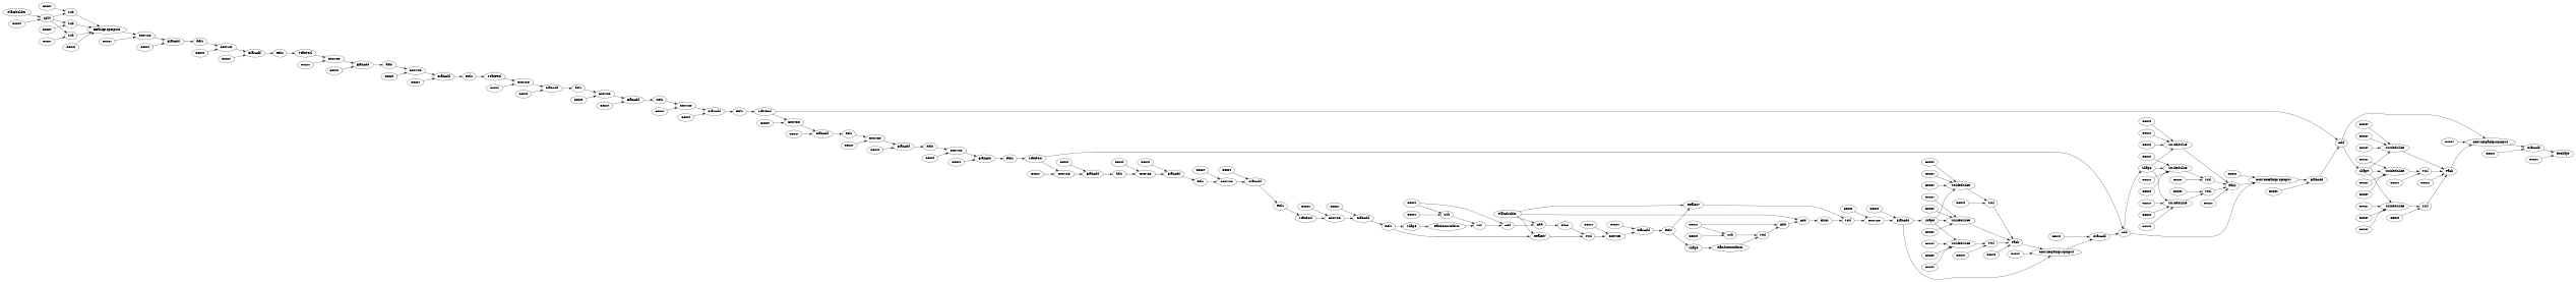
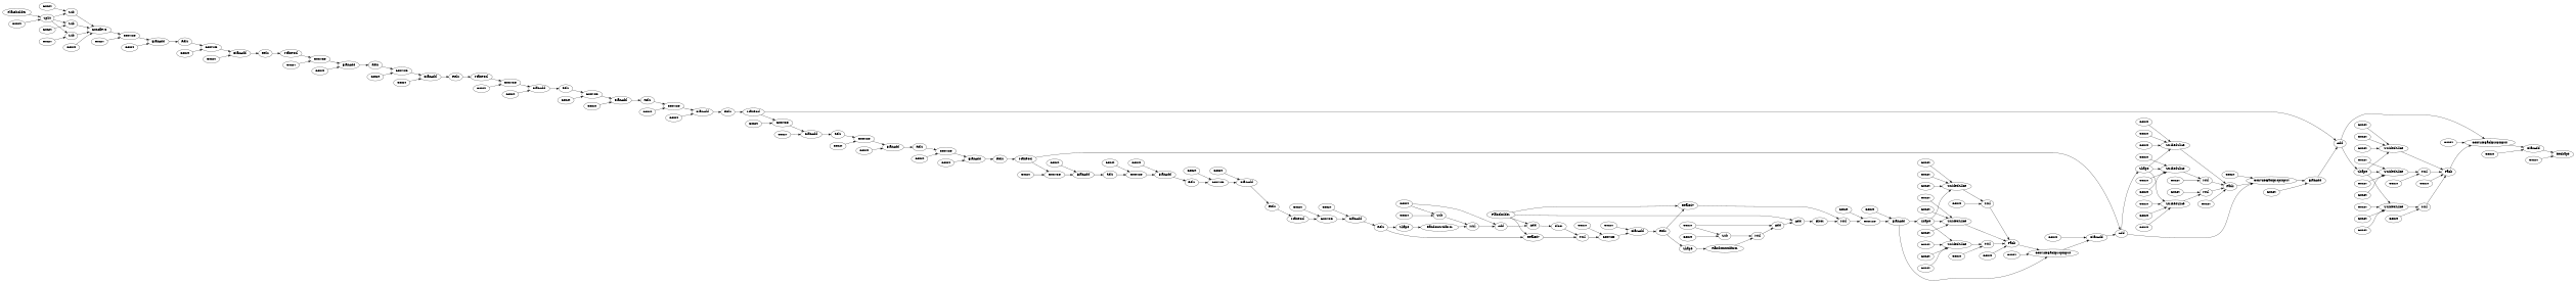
  digraph {
    rankdir=LR
    n1 [label=Placeholder]
    n2 [label=Split]
    n3 [label=Placeholder]
    n4 [label=Add]
    n5 [label=RealDiv]
    n6 [label=Add]
    n7 [label=RealDiv]
    n8 [label=Const]
    n9 [label=Sub]
    n10 [label=Sub]
    n11 [label=Sub]
    n12 [label=Const]
-   n13 [label=DBackpropInput2]
+   n13 [label=ConcatV2]
    n14 [label=Const]
    n15 [label=Const]
    n16 [label=Const]
    n17 [label=Conv2D]
    n18 [label=Const]
    n19 [label=BiasAdd]
    n20 [label=Const]
    n21 [label=Relu]
    n22 [label=Conv2D]
    n23 [label=Const]
    n24 [label=BiasAdd]
    n25 [label=Const]
    n26 [label=Relu]
    n27 [label=MaxPool]
    n28 [label=Conv2D]
    n29 [label=Const]
    n30 [label=BiasAdd]
    n31 [label=Const]
    n32 [label=Relu]
    n33 [label=Conv2D]
    n34 [label=Const]
    n35 [label=BiasAdd]
    n36 [label=Const]
    n37 [label=Relu]
    n38 [label=MaxPool]
    n39 [label=Conv2D]
    n40 [label=Const]
    n41 [label=BiasAdd]
    n42 [label=Const]
    n43 [label=Relu]
    n44 [label=Conv2D]
    n45 [label=Const]
    n46 [label=BiasAdd]
    n47 [label=Const]
    n48 [label=Relu]
    n49 [label=Conv2D]
    n50 [label=Const]
    n51 [label=BiasAdd]
    n52 [label=Const]
    n53 [label=Relu]
    n54 [label=MaxPool]
    n55 [label=Conv2D]
    n56 [label=Add]
    n57 [label=Const]
    n58 [label=BiasAdd]
    n59 [label=Const]
    n60 [label=Relu]
    n61 [label=Conv2D]
    n62 [label=Const]
    n63 [label=BiasAdd]
    n64 [label=Const]
    n65 [label=Relu]
    n66 [label=Conv2D]
    n67 [label=Const]
    n68 [label=BiasAdd]
    n69 [label=Const]
    n70 [label=Relu]
    n71 [label=MaxPool]
    n72 [label=Conv2D]
    n73 [label=Add]
    n74 [label=Const]
    n75 [label=BiasAdd]
    n76 [label=Const]
    n77 [label=Relu]
    n78 [label=Conv2D]
    n79 [label=Const]
    n80 [label=BiasAdd]
    n81 [label=Const]
    n82 [label=Relu]
    n83 [label=Conv2D]
    n84 [label=Const]
    n85 [label=BiasAdd]
    n86 [label=Const]
    n87 [label=Relu]
    n88 [label=MaxPool]
    n89 [label=Conv2D]
    n90 [label=Const]
    n91 [label=BiasAdd]
    n92 [label=Const]
    n93 [label=Relu]
    n94 [label=Shape]
    n95 [label=RandomUniform]
    n96 [label=Const]
    n97 [label=Sub]
    n98 [label=Add]
    n99 [label=Const]
    n100 [label=Mul]
    n101 [label=Floor]
    n102 [label=Mul]
    n103 [label=Conv2D]
    n104 [label=Const]
    n105 [label=BiasAdd]
    n106 [label=Const]
    n107 [label=Relu]
    n108 [label=Shape]
    n109 [label=RandomUniform]
    n110 [label=Const]
    n111 [label=Sub]
    n112 [label=Add]
    n113 [label=Const]
    n114 [label=Mul]
    n115 [label=Floor]
    n116 [label=Mul]
    n117 [label=Conv2D]
    n118 [label=Const]
    n119 [label=Const]
    n120 [label=BiasAdd]
    n121 [label=Shape]
    n122 [label=Conv2DBackpropInput]
    n123 [label=Const]
    n124 [label=Const]
    n125 [label=BiasAdd]
    n126 [label=StridedSlice]
    n127 [label=StridedSlice]
    n128 [label=StridedSlice]
    n129 [label=Const]
    n130 [label=Const]
    n131 [label=Const]
    n132 [label=Pack]
    n133 [label=Const]
    n134 [label=Const]
    n135 [label=Const]
    n136 [label=Mul]
    n137 [label=Const]
    n138 [label=Const]
    n139 [label=Const]
    n140 [label=Mul]
    n141 [label=Const]
    n142 [label=Const]
    n143 [label=Const]
    n144 [label=Shape]
    n145 [label=Conv2DBackpropInput]
    n146 [label=Const]
    n147 [label=Const]
    n148 [label=BiasAdd]
    n149 [label=StridedSlice]
    n150 [label=StridedSlice]
    n151 [label=StridedSlice]
    n152 [label=Const]
    n153 [label=Const]
    n154 [label=Const]
    n155 [label=Pack]
    n156 [label=Const]
    n157 [label=Const]
    n158 [label=Const]
    n159 [label=Mul]
    n160 [label=Const]
    n161 [label=Const]
    n162 [label=Const]
    n163 [label=Mul]
    n164 [label=Const]
    n165 [label=Const]
    n166 [label=Const]
    n167 [label=Shape]
    n168 [label=Conv2DBackpropInput]
    n169 [label=Const]
    n170 [label=Const]
    n171 [label=BiasAdd]
    n172 [label=StridedSlice]
    n173 [label=StridedSlice]
    n174 [label=StridedSlice]
    n175 [label=Const]
    n176 [label=Const]
    n177 [label=Const]
    n178 [label=Pack]
    n179 [label=Const]
    n180 [label=Const]
    n181 [label=Const]
    n182 [label=Mul]
    n183 [label=Const]
    n184 [label=Const]
    n185 [label=Const]
    n186 [label=Mul]
    n187 [label=Const]
    n188 [label=Const]
    n189 [label=Const]
    n190 [label=Reshape]
    n191 [label=Const]
    n1 -> n2
    n2 -> n9
    n2 -> n10
    n2 -> n11
    n3 -> n4
    n3 -> n5
    n3 -> n6
    n3 -> n7
    n4 -> n101
    n5 -> n102
    n6 -> n115
    n7 -> n116
    n8 -> n2
    n9 -> n13
    n10 -> n13
    n11 -> n13
    n12 -> n9
    n13 -> n17
    n14 -> n10
    n15 -> n11
    n16 -> n13
    n17 -> n19
    n18 -> n17
    n19 -> n21
    n20 -> n19
    n21 -> n22
    n22 -> n24
    n23 -> n22
    n24 -> n26
    n25 -> n24
    n26 -> n27
    n27 -> n28
    n28 -> n30
    n29 -> n28
    n30 -> n32
    n31 -> n30
    n32 -> n33
    n33 -> n35
    n34 -> n33
    n35 -> n37
    n36 -> n35
    n37 -> n38
    n38 -> n39
    n39 -> n41
    n40 -> n39
    n41 -> n43
    n42 -> n41
    n43 -> n44
    n44 -> n46
    n45 -> n44
    n46 -> n48
    n47 -> n46
    n48 -> n49
    n49 -> n51
    n50 -> n49
    n51 -> n53
    n52 -> n51
    n53 -> n54
    n54 -> n55
    n54 -> n56
    n55 -> n58
    n56 -> n167
    n56 -> n168
    n57 -> n55
    n58 -> n60
    n59 -> n58
    n60 -> n61
    n61 -> n63
    n62 -> n61
    n63 -> n65
    n64 -> n63
    n65 -> n66
    n66 -> n68
    n67 -> n66
    n68 -> n70
    n69 -> n68
    n70 -> n71
    n71 -> n72
    n71 -> n73
    n72 -> n75
    n73 -> n144
    n73 -> n145
    n74 -> n72
    n75 -> n77
    n76 -> n75
    n77 -> n78
    n78 -> n80
    n79 -> n78
    n80 -> n82
    n81 -> n80
    n82 -> n83
    n83 -> n85
    n84 -> n83
    n85 -> n87
    n86 -> n85
    n87 -> n88
    n88 -> n89
    n89 -> n91
    n90 -> n89
    n91 -> n93
    n92 -> n91
    n93 -> n5
    n93 -> n94
    n94 -> n95
    n95 -> n100
    n96 -> n97
    n96 -> n98
    n97 -> n100
    n98 -> n4
    n99 -> n97
    n100 -> n98
    n101 -> n102
    n102 -> n103
    n103 -> n105
    n104 -> n103
    n105 -> n107
    n106 -> n105
    n107 -> n7
    n107 -> n108
    n108 -> n109
    n109 -> n114
    n110 -> n111
    n110 -> n112
    n111 -> n114
    n112 -> n6
    n113 -> n111
    n114 -> n112
    n115 -> n116
    n116 -> n117
    n117 -> n120
    n118 -> n117
    n119 -> n120
    n120 -> n121
    n120 -> n122
    n121 -> n126
    n121 -> n127
    n121 -> n128
    n122 -> n125
    n123 -> n122
    n124 -> n125
    n125 -> n73
    n126 -> n132
    n127 -> n136
    n128 -> n140
    n129 -> n126
    n130 -> n126
    n131 -> n126
    n132 -> n122
    n133 -> n127
    n134 -> n127
    n135 -> n127
    n136 -> n132
    n137 -> n128
    n138 -> n128
    n139 -> n128
    n140 -> n132
    n141 -> n136
    n142 -> n140
    n143 -> n132
    n144 -> n149
    n144 -> n150
    n144 -> n151
    n145 -> n148
    n146 -> n145
    n147 -> n148
    n148 -> n56
    n149 -> n155
    n150 -> n159
    n151 -> n163
    n152 -> n149
    n153 -> n149
    n154 -> n149
    n155 -> n145
    n156 -> n150
    n157 -> n150
    n158 -> n150
    n159 -> n155
    n160 -> n151
    n161 -> n151
    n162 -> n151
    n163 -> n155
    n164 -> n159
    n165 -> n163
    n166 -> n155
    n167 -> n172
    n167 -> n173
    n167 -> n174
    n168 -> n171
    n169 -> n168
    n170 -> n171
    n171 -> n190
    n172 -> n178
    n173 -> n182
    n174 -> n186
    n175 -> n172
    n176 -> n172
    n177 -> n172
    n178 -> n168
    n179 -> n173
    n180 -> n173
    n181 -> n173
    n182 -> n178
    n183 -> n174
    n184 -> n174
    n185 -> n174
    n186 -> n178
    n187 -> n182
    n188 -> n186
    n189 -> n178
    n191 -> n190
  }
